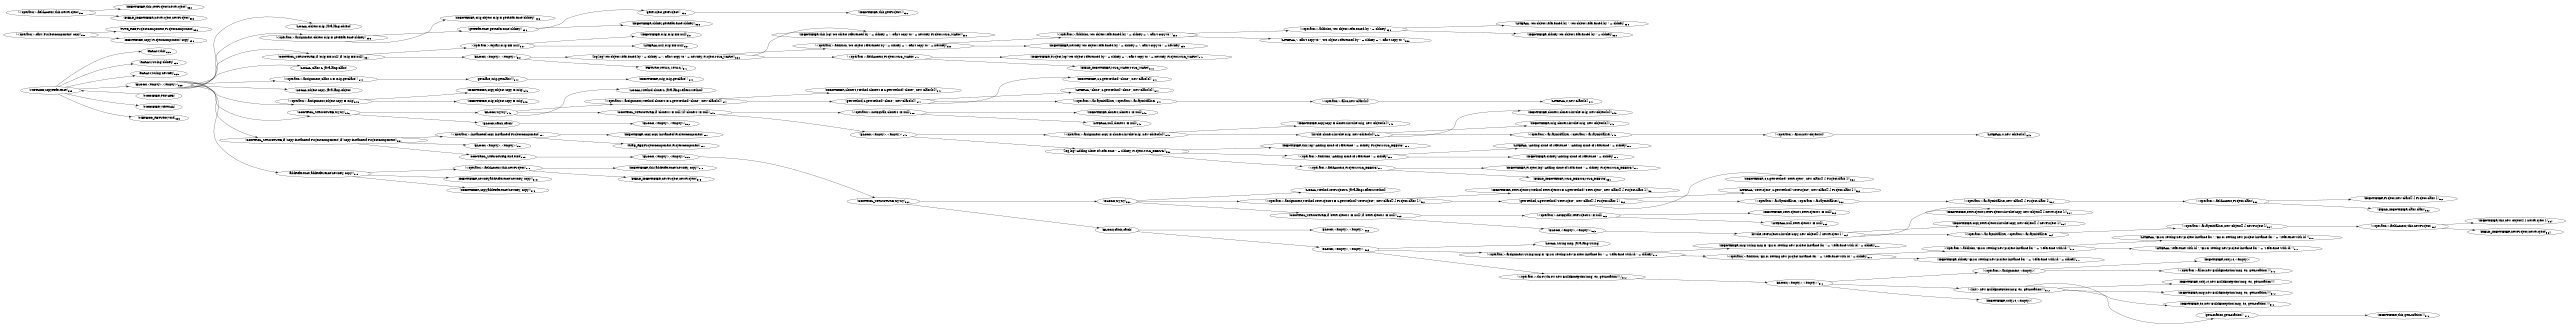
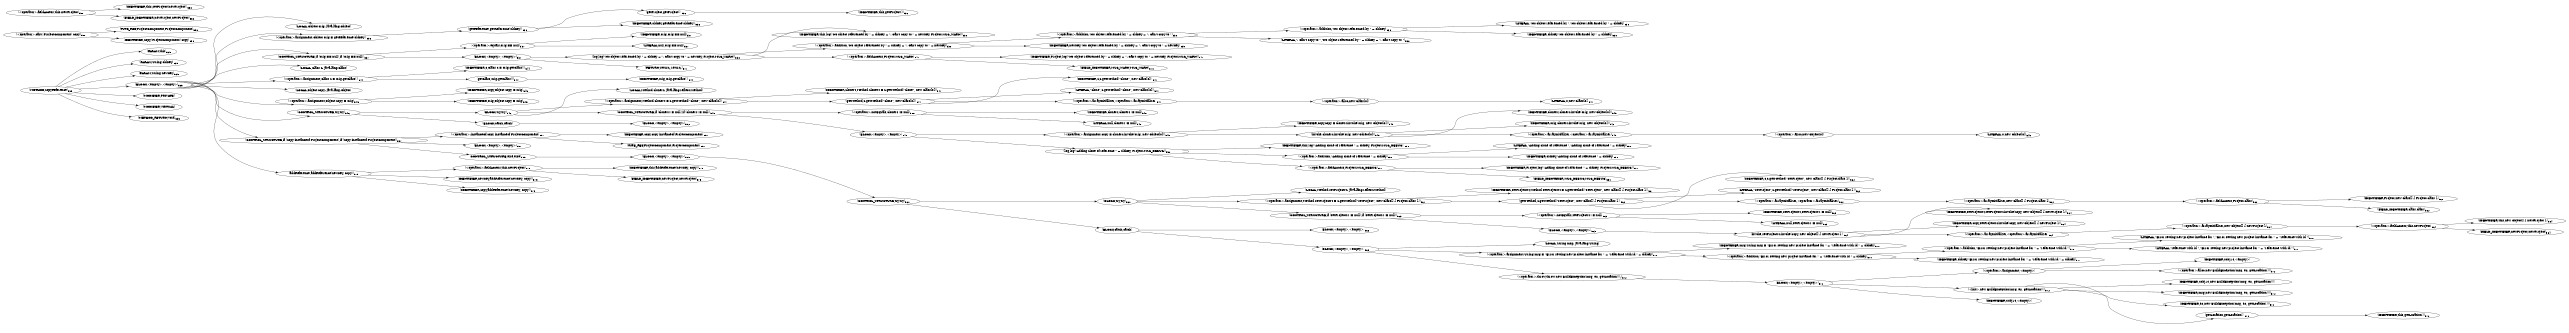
  digraph {
    rankdir=LR
    n1 [label=<(METHOD,copyReference)<SUB>535</SUB>>]
    n2 [label=<(PARAM,this)<SUB>535</SUB>>]
    n3 [label=<(PARAM,String oldKey)<SUB>535</SUB>>]
    n4 [label=<(PARAM,String newKey)<SUB>535</SUB>>]
    n5 [label=<(BLOCK,&lt;empty&gt;,&lt;empty&gt;)<SUB>535</SUB>>]
    n6 [label=<(MODIFIER,PRIVATE)>]
    n7 [label=<(MODIFIER,VIRTUAL)>]
    n8 [label=<(METHOD_RETURN,void)<SUB>535</SUB>>]
    n9 [label=<(LOCAL,Object orig: java.lang.Object)>]
    n10 [label=<(&lt;operator&gt;.assignment,Object orig = getReference(oldKey))<SUB>536</SUB>>]
    n11 [label=<(CONTROL_STRUCTURE,if (orig == null),if (orig == null))<SUB>537</SUB>>]
    n12 [label=<(LOCAL,Class c: java.lang.Class)>]
    n13 [label=<(&lt;operator&gt;.assignment,Class c = orig.getClass())<SUB>544</SUB>>]
    n14 [label=<(LOCAL,Object copy: java.lang.Object)>]
    n15 [label=<(&lt;operator&gt;.assignment,Object copy = orig)<SUB>545</SUB>>]
    n16 [label=<(CONTROL_STRUCTURE,try,try)<SUB>546</SUB>>]
    n17 [label=<(CONTROL_STRUCTURE,if (copy instanceof ProjectComponent),if (copy instanceof ProjectComponent))<SUB>557</SUB>>]
    n18 [label=<(addReference,addReference(newKey, copy))<SUB>575</SUB>>]
-   n19 [label=<(IDENTIFIER,orig,Object orig = getReference(oldKey))<SUB>536</SUB>>]
    n20 [label=<(getReference,getReference(oldKey))<SUB>536</SUB>>]
    n21 [label=<(&lt;operator&gt;.equals,orig == null)<SUB>537</SUB>>]
    n22 [label=<(BLOCK,&lt;empty&gt;,&lt;empty&gt;)<SUB>537</SUB>>]
+   n23 [label=<(IDENTIFIER,c,Class c = orig.getClass())<SUB>544</SUB>>]
    n24 [label=<(getClass,orig.getClass())<SUB>544</SUB>>]
    n25 [label=<(IDENTIFIER,copy,Object copy = orig)<SUB>545</SUB>>]
    n26 [label=<(IDENTIFIER,orig,Object copy = orig)<SUB>545</SUB>>]
    n27 [label=<(BLOCK,try,try)<SUB>546</SUB>>]
    n28 [label=<(BLOCK,catch,catch)>]
    n29 [label=<(&lt;operator&gt;.instanceOf,copy instanceof ProjectComponent)<SUB>557</SUB>>]
    n30 [label=<(BLOCK,&lt;empty&gt;,&lt;empty&gt;)<SUB>557</SUB>>]
    n31 [label=<(CONTROL_STRUCTURE,else,else)<SUB>559</SUB>>]
    n32 [label=<(&lt;operator&gt;.fieldAccess,this.newProject)<SUB>575</SUB>>]
    n33 [label=<(IDENTIFIER,newKey,addReference(newKey, copy))<SUB>575</SUB>>]
    n34 [label=<(IDENTIFIER,copy,addReference(newKey, copy))<SUB>575</SUB>>]
    n35 [label=<(getProject,getProject())<SUB>536</SUB>>]
    n36 [label=<(IDENTIFIER,oldKey,getReference(oldKey))<SUB>536</SUB>>]
    n37 [label=<(IDENTIFIER,this,getProject())<SUB>536</SUB>>]
    n38 [label=<(IDENTIFIER,orig,orig == null)<SUB>537</SUB>>]
    n39 [label=<(LITERAL,null,orig == null)<SUB>537</SUB>>]
    n40 [label=<(log,log(&quot;No object referenced by &quot; + oldKey + &quot;. Can't copy to &quot; + newKey, Project.MSG_WARN))<SUB>538</SUB>>]
    n41 [label=<(RETURN,return;,return;)<SUB>541</SUB>>]
    n42 [label=<(IDENTIFIER,this,log(&quot;No object referenced by &quot; + oldKey + &quot;. Can't copy to &quot; + newKey, Project.MSG_WARN))<SUB>538</SUB>>]
    n43 [label=<(&lt;operator&gt;.addition,&quot;No object referenced by &quot; + oldKey + &quot;. Can't copy to &quot; + newKey)<SUB>538</SUB>>]
    n44 [label=<(&lt;operator&gt;.fieldAccess,Project.MSG_WARN)<SUB>540</SUB>>]
    n45 [label=<(&lt;operator&gt;.addition,&quot;No object referenced by &quot; + oldKey + &quot;. Can't copy to &quot;)<SUB>538</SUB>>]
    n46 [label=<(IDENTIFIER,newKey,&quot;No object referenced by &quot; + oldKey + &quot;. Can't copy to &quot; + newKey)<SUB>539</SUB>>]
    n47 [label=<(IDENTIFIER,Project,log(&quot;No object referenced by &quot; + oldKey + &quot;. Can't copy to &quot; + newKey, Project.MSG_WARN))<SUB>540</SUB>>]
    n48 [label=<(FIELD_IDENTIFIER,MSG_WARN,MSG_WARN)<SUB>540</SUB>>]
    n49 [label=<(&lt;operator&gt;.addition,&quot;No object referenced by &quot; + oldKey)<SUB>538</SUB>>]
    n50 [label=<(LITERAL,&quot;. Can't copy to &quot;,&quot;No object referenced by &quot; + oldKey + &quot;. Can't copy to &quot;)<SUB>538</SUB>>]
    n51 [label=<(LITERAL,&quot;No object referenced by &quot;,&quot;No object referenced by &quot; + oldKey)<SUB>538</SUB>>]
    n52 [label=<(IDENTIFIER,oldKey,&quot;No object referenced by &quot; + oldKey)<SUB>538</SUB>>]
    n53 [label=<(IDENTIFIER,orig,orig.getClass())<SUB>544</SUB>>]
    n54 [label=<(LOCAL,Method cloneM: java.lang.reflect.Method)>]
    n55 [label=<(&lt;operator&gt;.assignment,Method cloneM = c.getMethod(&quot;clone&quot;, new Class[0]))<SUB>547</SUB>>]
    n56 [label=<(CONTROL_STRUCTURE,if (cloneM != null),if (cloneM != null))<SUB>548</SUB>>]
    n57 [label=<(BLOCK,&lt;empty&gt;,&lt;empty&gt;)<SUB>552</SUB>>]
    n58 [label=<(IDENTIFIER,cloneM,Method cloneM = c.getMethod(&quot;clone&quot;, new Class[0]))<SUB>547</SUB>>]
    n59 [label=<(getMethod,c.getMethod(&quot;clone&quot;, new Class[0]))<SUB>547</SUB>>]
    n60 [label=<(&lt;operator&gt;.notEquals,cloneM != null)<SUB>508</SUB>>]
    n61 [label=<(BLOCK,&lt;empty&gt;,&lt;empty&gt;)<SUB>548</SUB>>]
    n62 [label=<(IDENTIFIER,c,c.getMethod(&quot;clone&quot;, new Class[0]))<SUB>547</SUB>>]
    n63 [label=<(LITERAL,&quot;clone&quot;,c.getMethod(&quot;clone&quot;, new Class[0]))<SUB>547</SUB>>]
    n64 [label=<(&lt;operator&gt;.arrayInitializer,&lt;operator&gt;.arrayInitializer)<SUB>547</SUB>>]
    n65 [label=<(&lt;operator&gt;.alloc,new Class[0])>]
    n66 [label=<(LITERAL,0,new Class[0])<SUB>547</SUB>>]
    n67 [label=<(IDENTIFIER,cloneM,cloneM != null)<SUB>548</SUB>>]
    n68 [label=<(LITERAL,null,cloneM != null)<SUB>548</SUB>>]
    n69 [label=<(&lt;operator&gt;.assignment,copy = cloneM.invoke(orig, new Object[0]))<SUB>549</SUB>>]
    n70 [label=<(log,log(&quot;Adding clone of reference &quot; + oldKey, Project.MSG_DEBUG))<SUB>550</SUB>>]
    n71 [label=<(IDENTIFIER,copy,copy = cloneM.invoke(orig, new Object[0]))<SUB>549</SUB>>]
    n72 [label=<(invoke,cloneM.invoke(orig, new Object[0]))<SUB>549</SUB>>]
    n73 [label=<(IDENTIFIER,this,log(&quot;Adding clone of reference &quot; + oldKey, Project.MSG_DEBUG))<SUB>550</SUB>>]
    n74 [label=<(&lt;operator&gt;.addition,&quot;Adding clone of reference &quot; + oldKey)<SUB>550</SUB>>]
    n75 [label=<(&lt;operator&gt;.fieldAccess,Project.MSG_DEBUG)<SUB>550</SUB>>]
    n76 [label=<(IDENTIFIER,cloneM,cloneM.invoke(orig, new Object[0]))<SUB>549</SUB>>]
    n77 [label=<(IDENTIFIER,orig,cloneM.invoke(orig, new Object[0]))<SUB>542</SUB>>]
    n78 [label=<(&lt;operator&gt;.arrayInitializer,&lt;operator&gt;.arrayInitializer)<SUB>549</SUB>>]
    n79 [label=<(&lt;operator&gt;.alloc,new Object[0])>]
    n80 [label=<(LITERAL,0,new Object[0])<SUB>549</SUB>>]
    n81 [label=<(LITERAL,&quot;Adding clone of reference &quot;,&quot;Adding clone of reference &quot; + oldKey)<SUB>550</SUB>>]
    n82 [label=<(IDENTIFIER,oldKey,&quot;Adding clone of reference &quot; + oldKey)<SUB>550</SUB>>]
    n83 [label=<(IDENTIFIER,Project,log(&quot;Adding clone of reference &quot; + oldKey, Project.MSG_DEBUG))<SUB>550</SUB>>]
    n84 [label=<(FIELD_IDENTIFIER,MSG_DEBUG,MSG_DEBUG)<SUB>550</SUB>>]
    n85 [label=<(IDENTIFIER,copy,copy instanceof ProjectComponent)<SUB>557</SUB>>]
    n86 [label=<(TYPE_REF,ProjectComponent,ProjectComponent)<SUB>557</SUB>>]
    n87 [label=<(BLOCK,&lt;empty&gt;,&lt;empty&gt;)<SUB>559</SUB>>]
    n88 [label=<(&lt;operator&gt;.cast,(ProjectComponent) copy)<SUB>558</SUB>>]
    n89 [label=<(TYPE_REF,ProjectComponent,ProjectComponent)<SUB>558</SUB>>]
    n90 [label=<(IDENTIFIER,copy,(ProjectComponent) copy)<SUB>558</SUB>>]
    n91 [label=<(&lt;operator&gt;.fieldAccess,this.newProject)<SUB>558</SUB>>]
    n92 [label=<(IDENTIFIER,this,setProject(newProject))<SUB>558</SUB>>]
    n93 [label=<(FIELD_IDENTIFIER,newProject,newProject)<SUB>558</SUB>>]
    n94 [label=<(CONTROL_STRUCTURE,try,try)<SUB>560</SUB>>]
    n95 [label=<(BLOCK,try,try)<SUB>560</SUB>>]
    n96 [label=<(BLOCK,catch,catch)>]
    n97 [label=<(LOCAL,Method setProjectM: java.lang.reflect.Method)>]
    n98 [label=<(&lt;operator&gt;.assignment,Method setProjectM = c.getMethod(&quot;setProject&quot;, new Class[] { Project.class }))<SUB>561</SUB>>]
    n99 [label=<(CONTROL_STRUCTURE,if (setProjectM != null),if (setProjectM != null))<SUB>563</SUB>>]
    n100 [label=<(BLOCK,&lt;empty&gt;,&lt;empty&gt;)<SUB>566</SUB>>]
    n101 [label=<(BLOCK,&lt;empty&gt;,&lt;empty&gt;)<SUB>569</SUB>>]
    n102 [label=<(IDENTIFIER,setProjectM,Method setProjectM = c.getMethod(&quot;setProject&quot;, new Class[] { Project.class }))<SUB>561</SUB>>]
    n103 [label=<(getMethod,c.getMethod(&quot;setProject&quot;, new Class[] { Project.class }))<SUB>562</SUB>>]
    n104 [label=<(&lt;operator&gt;.notEquals,setProjectM != null)<SUB>563</SUB>>]
    n105 [label=<(BLOCK,&lt;empty&gt;,&lt;empty&gt;)<SUB>563</SUB>>]
    n106 [label=<(IDENTIFIER,c,c.getMethod(&quot;setProject&quot;, new Class[] { Project.class }))<SUB>562</SUB>>]
    n107 [label=<(LITERAL,&quot;setProject&quot;,c.getMethod(&quot;setProject&quot;, new Class[] { Project.class }))<SUB>562</SUB>>]
    n108 [label=<(&lt;operator&gt;.arrayInitializer,&lt;operator&gt;.arrayInitializer)<SUB>562</SUB>>]
    n109 [label=<(&lt;operator&gt;.arrayInitializer,new Class[] { Project.class })<SUB>562</SUB>>]
    n110 [label=<(&lt;operator&gt;.fieldAccess,Project.class)<SUB>562</SUB>>]
    n111 [label=<(IDENTIFIER,Project,new Class[] { Project.class })<SUB>568</SUB>>]
    n112 [label=<(FIELD_IDENTIFIER,class,class)<SUB>562</SUB>>]
    n113 [label=<(IDENTIFIER,setProjectM,setProjectM != null)<SUB>563</SUB>>]
    n114 [label=<(LITERAL,null,setProjectM != null)<SUB>563</SUB>>]
    n115 [label=<(invoke,setProjectM.invoke(copy, new Object[] { newProject }))<SUB>564</SUB>>]
    n116 [label=<(IDENTIFIER,setProjectM,setProjectM.invoke(copy, new Object[] { newProject }))<SUB>564</SUB>>]
    n117 [label=<(IDENTIFIER,copy,setProjectM.invoke(copy, new Object[] { newProject }))<SUB>564</SUB>>]
    n118 [label=<(&lt;operator&gt;.arrayInitializer,&lt;operator&gt;.arrayInitializer)<SUB>564</SUB>>]
    n119 [label=<(&lt;operator&gt;.arrayInitializer,new Object[] { newProject })<SUB>564</SUB>>]
    n120 [label=<(&lt;operator&gt;.fieldAccess,this.newProject)<SUB>564</SUB>>]
    n121 [label=<(IDENTIFIER,this,new Object[] { newProject })<SUB>564</SUB>>]
    n122 [label=<(FIELD_IDENTIFIER,newProject,newProject)<SUB>564</SUB>>]
    n123 [label=<(LOCAL,String msg: java.lang.String)>]
    n124 [label=<(&lt;operator&gt;.assignment,String msg = &quot;Error setting new project instance for &quot; + &quot;reference with id &quot; + oldKey)<SUB>570</SUB>>]
    n125 [label=<(&lt;operator&gt;.throw,throw new BuildException(msg, e2, getLocation());)<SUB>572</SUB>>]
    n126 [label=<(IDENTIFIER,msg,String msg = &quot;Error setting new project instance for &quot; + &quot;reference with id &quot; + oldKey)<SUB>570</SUB>>]
    n127 [label=<(&lt;operator&gt;.addition,&quot;Error setting new project instance for &quot; + &quot;reference with id &quot; + oldKey)<SUB>570</SUB>>]
    n128 [label=<(BLOCK,&lt;empty&gt;,&lt;empty&gt;)<SUB>572</SUB>>]
    n129 [label=<(&lt;operator&gt;.addition,&quot;Error setting new project instance for &quot; + &quot;reference with id &quot;)<SUB>570</SUB>>]
    n130 [label=<(IDENTIFIER,oldKey,&quot;Error setting new project instance for &quot; + &quot;reference with id &quot; + oldKey)<SUB>571</SUB>>]
    n131 [label=<(LITERAL,&quot;Error setting new project instance for &quot;,&quot;Error setting new project instance for &quot; + &quot;reference with id &quot;)<SUB>570</SUB>>]
    n132 [label=<(LITERAL,&quot;reference with id &quot;,&quot;Error setting new project instance for &quot; + &quot;reference with id &quot;)<SUB>571</SUB>>]
    n133 [label=<(&lt;operator&gt;.assignment,&lt;empty&gt;)>]
    n134 [label=<(&lt;init&gt;,new BuildException(msg, e2, getLocation()))<SUB>572</SUB>>]
    n135 [label=<(IDENTIFIER,$obj14,&lt;empty&gt;)>]
    n136 [label=<(IDENTIFIER,$obj14,&lt;empty&gt;)>]
    n137 [label=<(&lt;operator&gt;.alloc,new BuildException(msg, e2, getLocation()))<SUB>572</SUB>>]
    n138 [label=<(IDENTIFIER,$obj14,new BuildException(msg, e2, getLocation()))>]
    n139 [label=<(IDENTIFIER,msg,new BuildException(msg, e2, getLocation()))<SUB>572</SUB>>]
    n140 [label=<(IDENTIFIER,e2,new BuildException(msg, e2, getLocation()))<SUB>572</SUB>>]
    n141 [label=<(getLocation,getLocation())<SUB>572</SUB>>]
    n142 [label=<(IDENTIFIER,this,getLocation())<SUB>572</SUB>>]
    n143 [label=<(IDENTIFIER,this,addReference(newKey, copy))<SUB>575</SUB>>]
    n144 [label=<(FIELD_IDENTIFIER,newProject,newProject)<SUB>575</SUB>>]
    n1 -> n2
    n1 -> n3
    n1 -> n4
    n1 -> n5
-   n6 -> n1
+   n1 -> n6
    n1 -> n7
    n1 -> n8
    n5 -> n9
    n5 -> n10
    n5 -> n11
    n5 -> n12
    n5 -> n13
    n5 -> n14
    n5 -> n15
    n5 -> n16
    n5 -> n17
    n5 -> n18
-   n10 -> n19
    n10 -> n20
    n11 -> n21
    n11 -> n22
+   n13 -> n23
    n13 -> n24
    n15 -> n25
    n15 -> n26
    n16 -> n27
    n16 -> n28
    n17 -> n29
    n17 -> n30
    n17 -> n31
    n18 -> n32
    n18 -> n33
    n18 -> n34
    n20 -> n35
    n20 -> n36
    n21 -> n38
    n21 -> n39
    n22 -> n40
    n22 -> n41
    n24 -> n53
    n27 -> n54
    n27 -> n55
    n27 -> n56
    n28 -> n57
    n29 -> n85
    n29 -> n86
    n31 -> n87
    n32 -> n143
    n32 -> n144
    n35 -> n37
    n40 -> n42
    n40 -> n43
    n40 -> n44
    n43 -> n45
    n43 -> n46
    n44 -> n47
    n44 -> n48
    n45 -> n49
    n45 -> n50
    n49 -> n51
    n49 -> n52
    n55 -> n58
    n55 -> n59
    n56 -> n60
    n56 -> n61
    n59 -> n62
    n59 -> n63
    n59 -> n64
    n60 -> n67
    n60 -> n68
    n61 -> n69
    n61 -> n70
    n64 -> n65
    n65 -> n66
    n69 -> n71
    n69 -> n72
    n70 -> n73
    n70 -> n74
    n70 -> n75
    n72 -> n76
    n72 -> n77
    n72 -> n78
    n74 -> n81
    n74 -> n82
    n75 -> n83
    n75 -> n84
    n78 -> n79
    n79 -> n80
    n87 -> n94
    n88 -> n89
    n88 -> n90
    n91 -> n92
    n91 -> n93
    n94 -> n95
    n94 -> n96
    n95 -> n97
    n95 -> n98
    n95 -> n99
    n96 -> n100
    n96 -> n101
    n98 -> n102
    n98 -> n103
    n99 -> n104
    n99 -> n105
    n101 -> n123
    n101 -> n124
    n101 -> n125
    n103 -> n106
    n103 -> n107
    n103 -> n108
    n104 -> n113
    n104 -> n114
    n105 -> n115
    n108 -> n109
    n109 -> n110
    n110 -> n111
    n110 -> n112
    n115 -> n116
    n115 -> n117
    n115 -> n118
    n118 -> n119
    n119 -> n120
    n120 -> n121
    n120 -> n122
    n124 -> n126
    n124 -> n127
    n125 -> n128
    n127 -> n129
    n127 -> n130
    n128 -> n133
    n128 -> n134
    n128 -> n135
    n129 -> n131
    n129 -> n132
    n133 -> n136
    n133 -> n137
    n134 -> n138
    n134 -> n139
    n134 -> n140
    n134 -> n141
    n141 -> n142
  }
